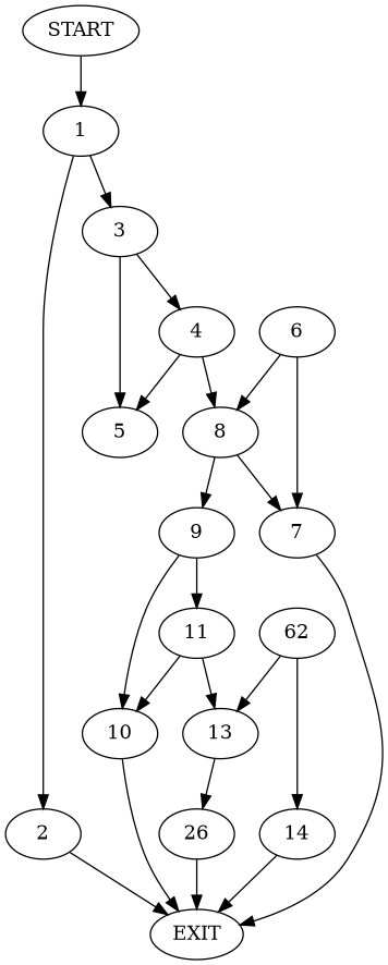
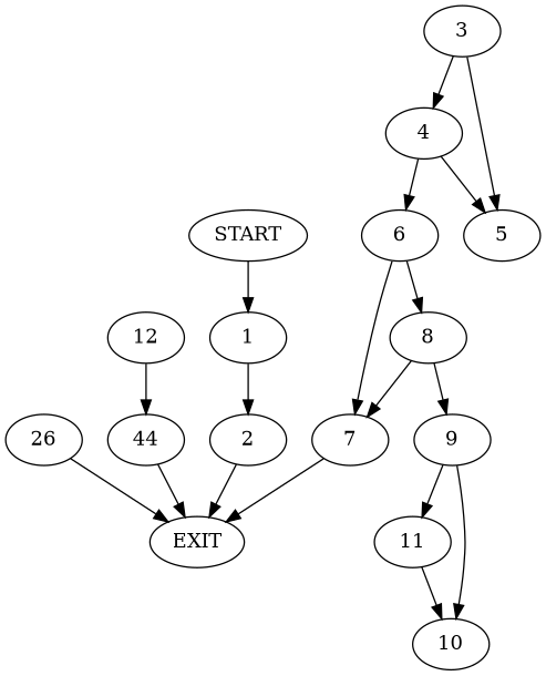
  digraph {
    n1 [label=START]
    1
    2
    3
    n5 [label=EXIT]
    4
    5
    6
    7
    8
    9
    10
    11
-   13
-   12 [label=62]
-   14
+   12
+   14 [label=44]
    n17 [label=26]
    n1 -> 1
    1 -> 2
-   1 -> 3
    2 -> n5
    3 -> 4
    3 -> 5
    4 -> 5
-   4 -> 8
+   4 -> 6
    6 -> 7
    6 -> 8
    7 -> n5
    8 -> 7
    8 -> 9
    9 -> 10
    9 -> 11
-   10 -> n5
    11 -> 10
-   11 -> 13
-   13 -> n17
-   12 -> 13
    12 -> 14
    14 -> n5
    n17 -> n5
  }
